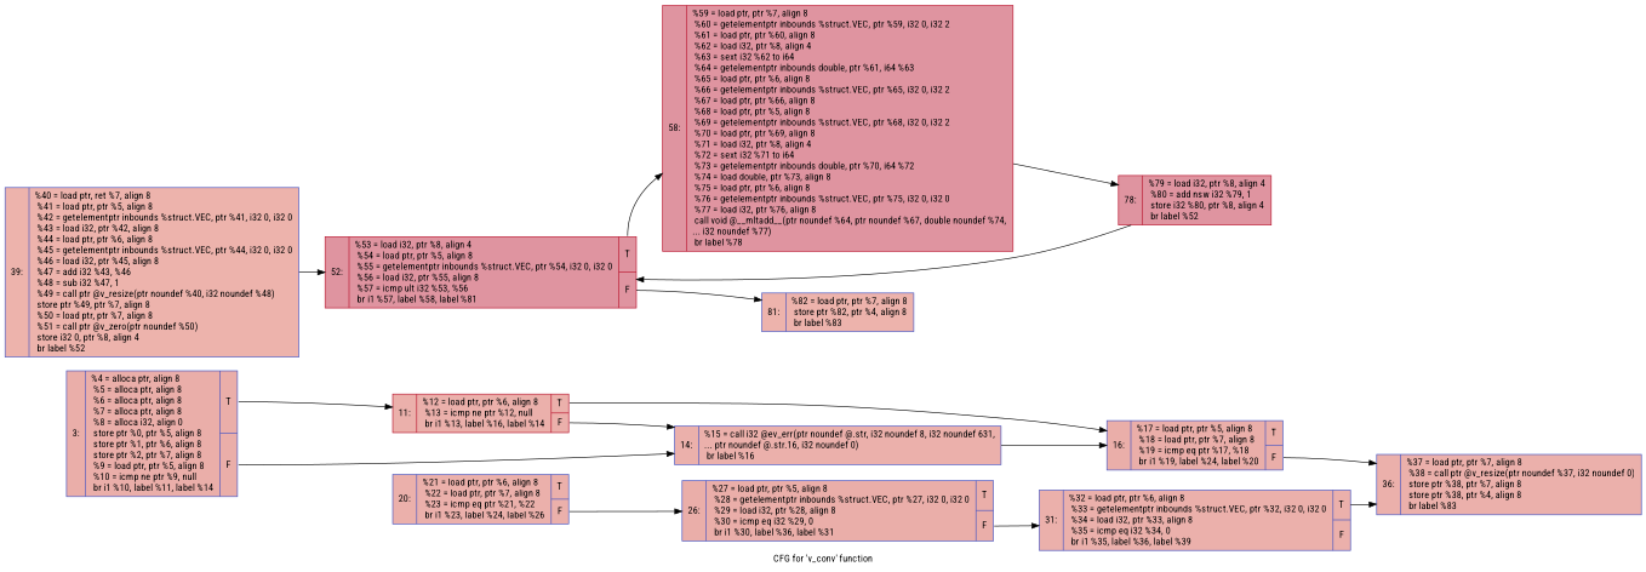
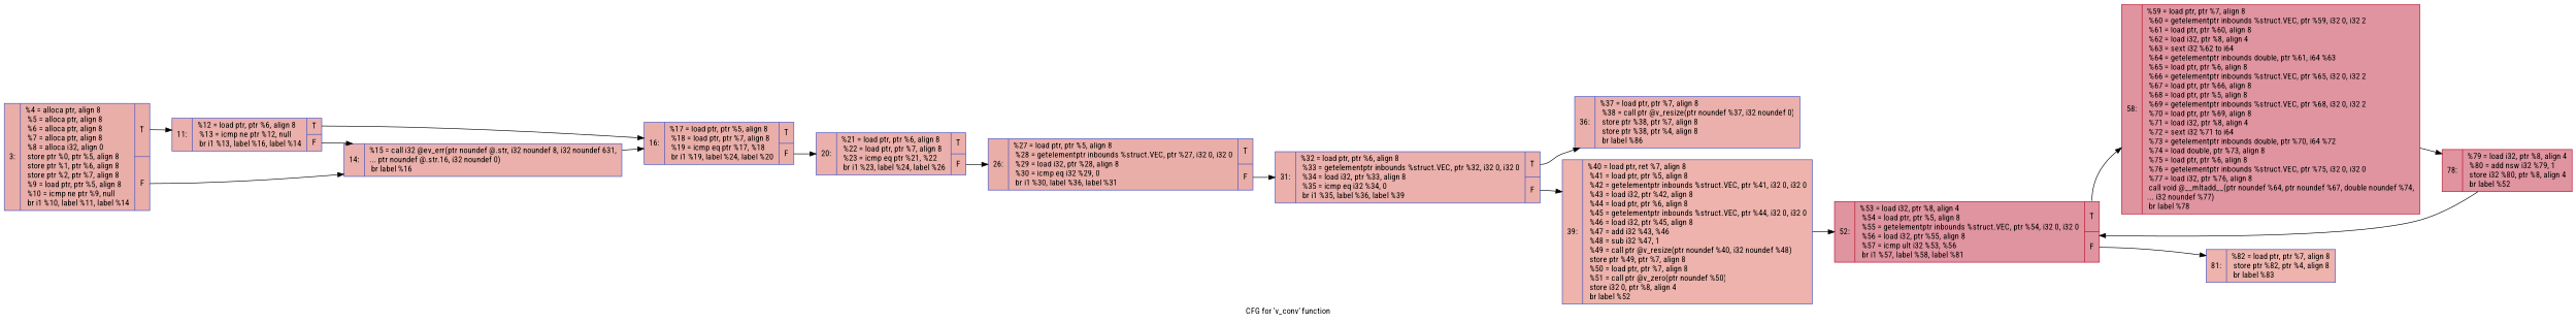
  digraph {
    fontname="Roboto Condensed"
    label="CFG for 'v_conv' function"
    rankdir=LR
    node [color="#3d50c3ff" fillcolor="#d24b4070" fontname="Roboto Condensed" shape=record style=filled]
    edge [fontname="Roboto Condensed" tailport=s1]
    n1 [fillcolor="#d0473d70" label="{3:\l|  %4 = alloca ptr, align 8\l  %5 = alloca ptr, align 8\l  %6 = alloca ptr, align 8\l  %7 = alloca ptr, align 8\l  %8 = alloca i32, align 0\l  store ptr %0, ptr %5, align 8\l  store ptr %1, ptr %6, align 8\l  store ptr %2, ptr %7, align 8\l  %9 = load ptr, ptr %5, align 8\l  %10 = icmp ne ptr %9, null\l  br i1 %10, label %11, label %14\l|{<s0>T|<s1>F}}"]
-   n2 [color="#b70d28ff" label="{11:\l|  %12 = load ptr, ptr %6, align 8\l  %13 = icmp ne ptr %12, null\l  br i1 %13, label %16, label %14\l|{<s0>T|<s1>F}}"]
+   n2 [label="{11:\l|  %12 = load ptr, ptr %6, align 8\l  %13 = icmp ne ptr %12, null\l  br i1 %13, label %16, label %14\l|{<s0>T|<s1>F}}"]
    n3 [label="{14:\l|  %15 = call i32 @ev_err(ptr noundef @.str, i32 noundef 8, i32 noundef 631,\l... ptr noundef @.str.16, i32 noundef 0)\l  br label %16\l}"]
    n4 [fillcolor="#d0473d70" label="{16:\l|  %17 = load ptr, ptr %5, align 8\l  %18 = load ptr, ptr %7, align 8\l  %19 = icmp eq ptr %17, %18\l  br i1 %19, label %24, label %20\l|{<s0>T|<s1>F}}"]
    n5 [label="{20:\l|  %21 = load ptr, ptr %6, align 8\l  %22 = load ptr, ptr %7, align 8\l  %23 = icmp eq ptr %21, %22\l  br i1 %23, label %24, label %26\l|{<s0>T|<s1>F}}"]
    n6 [fillcolor="#d0473d70" label="{26:\l|  %27 = load ptr, ptr %5, align 8\l  %28 = getelementptr inbounds %struct.VEC, ptr %27, i32 0, i32 0\l  %29 = load i32, ptr %28, align 8\l  %30 = icmp eq i32 %29, 0\l  br i1 %30, label %36, label %31\l|{<s0>T|<s1>F}}"]
    n7 [label="{31:\l|  %32 = load ptr, ptr %6, align 8\l  %33 = getelementptr inbounds %struct.VEC, ptr %32, i32 0, i32 0\l  %34 = load i32, ptr %33, align 8\l  %35 = icmp eq i32 %34, 0\l  br i1 %35, label %36, label %39\l|{<s0>T|<s1>F}}"]
-   n8 [label="{36:\l|  %37 = load ptr, ptr %7, align 8\l  %38 = call ptr @v_resize(ptr noundef %37, i32 noundef 0)\l  store ptr %38, ptr %7, align 8\l  store ptr %38, ptr %4, align 8\l  br label %83\l}"]
+   n8 [label="{36:\l|  %37 = load ptr, ptr %7, align 8\l  %38 = call ptr @v_resize(ptr noundef %37, i32 noundef 0)\l  store ptr %38, ptr %7, align 8\l  store ptr %38, ptr %4, align 8\l  br label %86\l}"]
    n9 [fillcolor="#d6524470" label="{39:\l|  %40 = load ptr, ret %7, align 8\l  %41 = load ptr, ptr %5, align 8\l  %42 = getelementptr inbounds %struct.VEC, ptr %41, i32 0, i32 0\l  %43 = load i32, ptr %42, align 8\l  %44 = load ptr, ptr %6, align 8\l  %45 = getelementptr inbounds %struct.VEC, ptr %44, i32 0, i32 0\l  %46 = load i32, ptr %45, align 8\l  %47 = add i32 %43, %46\l  %48 = sub i32 %47, 1\l  %49 = call ptr @v_resize(ptr noundef %40, i32 noundef %48)\l  store ptr %49, ptr %7, align 8\l  %50 = load ptr, ptr %7, align 8\l  %51 = call ptr @v_zero(ptr noundef %50)\l  store i32 0, ptr %8, align 4\l  br label %52\l}"]
    n10 [color="#b70d28ff" fillcolor="#b70d2870" label="{52:\l|  %53 = load i32, ptr %8, align 4\l  %54 = load ptr, ptr %5, align 8\l  %55 = getelementptr inbounds %struct.VEC, ptr %54, i32 0, i32 0\l  %56 = load i32, ptr %55, align 8\l  %57 = icmp ult i32 %53, %56\l  br i1 %57, label %58, label %81\l|{<s0>T|<s1>F}}"]
    n11 [color="#b70d28ff" fillcolor="#b70d2870" label="{58:\l|  %59 = load ptr, ptr %7, align 8\l  %60 = getelementptr inbounds %struct.VEC, ptr %59, i32 0, i32 2\l  %61 = load ptr, ptr %60, align 8\l  %62 = load i32, ptr %8, align 4\l  %63 = sext i32 %62 to i64\l  %64 = getelementptr inbounds double, ptr %61, i64 %63\l  %65 = load ptr, ptr %6, align 8\l  %66 = getelementptr inbounds %struct.VEC, ptr %65, i32 0, i32 2\l  %67 = load ptr, ptr %66, align 8\l  %68 = load ptr, ptr %5, align 8\l  %69 = getelementptr inbounds %struct.VEC, ptr %68, i32 0, i32 2\l  %70 = load ptr, ptr %69, align 8\l  %71 = load i32, ptr %8, align 4\l  %72 = sext i32 %71 to i64\l  %73 = getelementptr inbounds double, ptr %70, i64 %72\l  %74 = load double, ptr %73, align 8\l  %75 = load ptr, ptr %6, align 8\l  %76 = getelementptr inbounds %struct.VEC, ptr %75, i32 0, i32 0\l  %77 = load i32, ptr %76, align 8\l  call void @__mltadd__(ptr noundef %64, ptr noundef %67, double noundef %74,\l... i32 noundef %77)\l  br label %78\l}"]
    n12 [fillcolor="#d6524470" label="{81:\l|  %82 = load ptr, ptr %7, align 8\l  store ptr %82, ptr %4, align 8\l  br label %83\l}"]
    n13 [color="#b70d28ff" fillcolor="#b70d2870" label="{78:\l|  %79 = load i32, ptr %8, align 4\l  %80 = add nsw i32 %79, 1\l  store i32 %80, ptr %8, align 4\l  br label %52\l}"]
    n1 -> n2 [tailport=s0]
    n1 -> n3
    n2 -> n3
    n2 -> n4 [tailport=s0]
    n3 -> n4 [tailport=""]
-   n4 -> n8
+   n4 -> n5
    n5 -> n6
    n6 -> n7
    n7 -> n8 [tailport=s0]
+   n7 -> n9
    n9 -> n10 [tailport=""]
    n10 -> n11 [tailport=s0]
    n10 -> n12
    n11 -> n13 [tailport=""]
    n13 -> n10 [tailport=""]
  }
